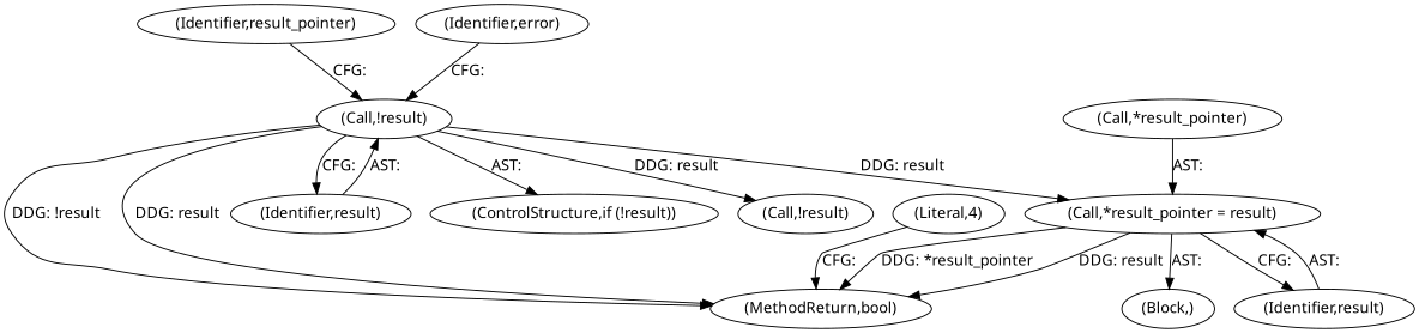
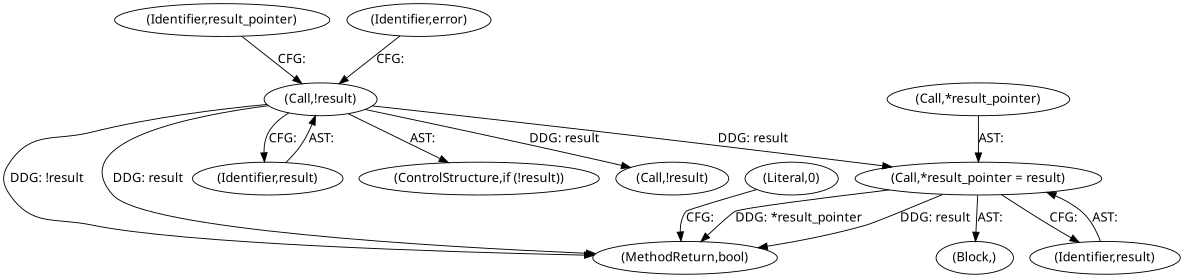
  digraph {
    fontname="Noto Sans"
    node [fontname="Noto Sans"]
    edge [fontname="Noto Sans"]
    n1 [label="(Call,*result_pointer = result)"]
    n2 [label="(MethodReturn,bool)"]
    n3 [label="(Block,)"]
    n4 [label="(Identifier,result)"]
    n5 [label="(Call,!result)"]
    n6 [label="(Identifier,result)"]
    n7 [label="(ControlStructure,if (!result))"]
    n8 [label="(Call,!result)"]
-   n9 [label="(Literal,4)"]
+   n9 [label="(Literal,0)"]
    n10 [label="(Identifier,result_pointer)"]
    n11 [label="(Identifier,error)"]
    n12 [label="(Call,*result_pointer)"]
    n1 -> n2 [label="DDG: result"]
    n1 -> n2 [label="DDG: *result_pointer"]
    n1 -> n3 [label="AST: "]
    n1 -> n4 [label="CFG: "]
    n4 -> n1 [label="AST: "]
    n5 -> n1 [label="DDG: result"]
    n5 -> n2 [label="DDG: !result"]
    n5 -> n2 [label="DDG: result"]
    n5 -> n6 [label="CFG: "]
    n5 -> n7 [label="AST: "]
    n5 -> n8 [label="DDG: result"]
    n6 -> n5 [label="AST: "]
    n9 -> n2 [label="CFG: "]
    n10 -> n5 [label="CFG: "]
    n11 -> n5 [label="CFG: "]
    n12 -> n1 [label="AST: "]
  }
